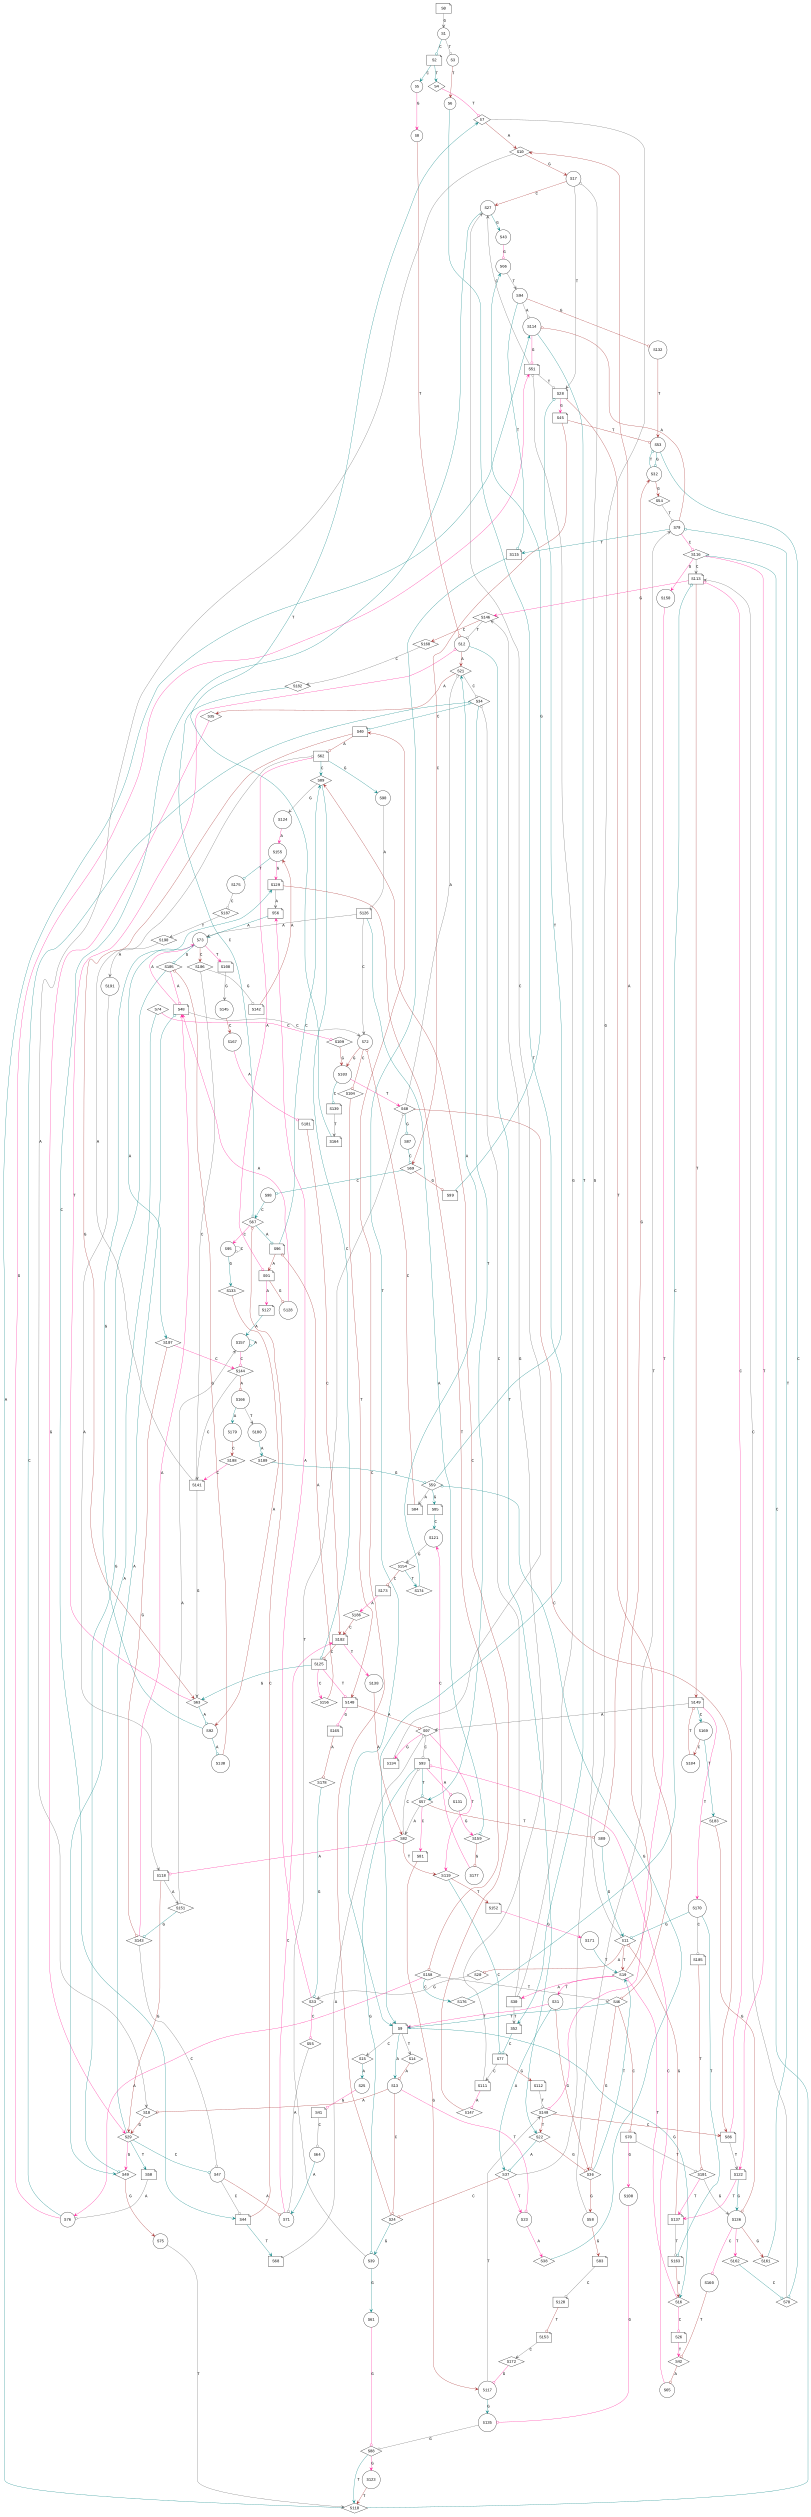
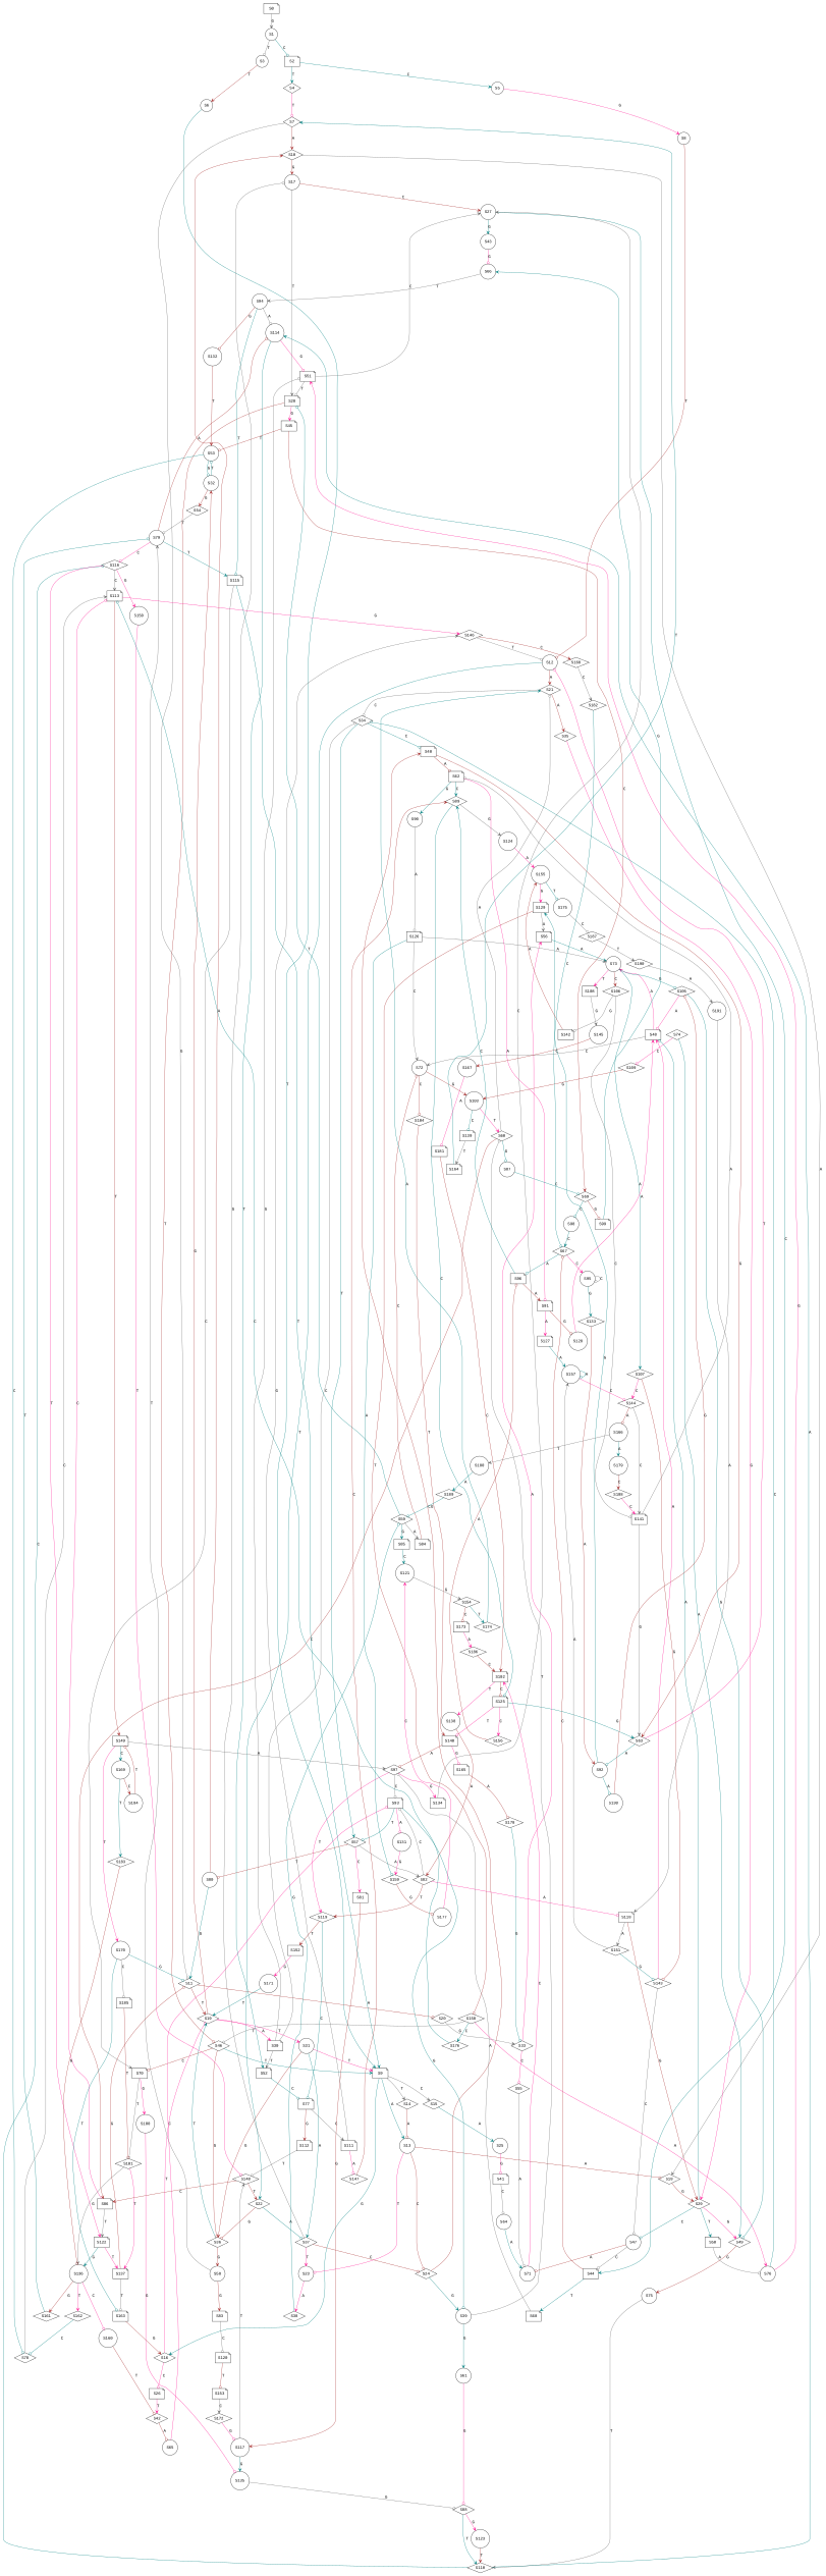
  strict digraph {
    fontname="Liberation Mono"
    node [fontname="Liberation Mono" shape=diamond]
    edge [arrowhead=vee color=teal fontname="Liberation Mono"]
    S0 [shape=note]
    S1 [shape=circle]
    S2 [shape=note]
    S3 [shape=circle]
    S4
    S5 [shape=circle]
    S6 [shape=circle]
    S7
    S8 [shape=circle]
    S9 [shape=note]
    S10
    S11
    S12 [shape=circle]
    S13 [shape=circle]
    S14
    S15
    S16
    S17 [shape=circle]
    S18
    S19
    S20
    S21
    S22
    S23 [shape=circle]
    S24
    S25 [shape=circle]
    S26 [shape=note]
    S27 [shape=circle]
    S28 [shape=note]
    S29
    S30 [shape=note]
    S31 [shape=circle]
    S32 [shape=circle]
    S33
    S34
    S35
    S36
    S37
    S38
    S39 [shape=circle]
    S40 [shape=note]
    S41 [shape=note]
    S42
    S43 [shape=circle]
    S44 [shape=note]
    S45 [shape=note]
    S46
    S47 [shape=circle]
    S48 [shape=note]
    S49
    S50 [shape=note]
    S51 [shape=note]
    S52 [shape=note]
    S53 [shape=circle]
    S54
    S55
    S56 [shape=note]
    S57
    S58 [shape=circle]
    S59
    S60
    S61 [shape=circle]
    S62 [shape=note]
    S63
    S64 [shape=circle]
    S65 [shape=circle]
    S66 [shape=circle]
    S67
    S68 [shape=note]
    S69
    S70 [shape=note]
    S71 [shape=circle]
    S72 [shape=circle]
    S73 [shape=circle]
    S75 [shape=circle]
    S76 [shape=circle]
    S77 [shape=note]
    S78
    S79 [shape=circle]
    S80 [shape=circle]
    S81 [shape=note]
    S82
    S83 [shape=note]
    S84 [shape=note]
    S85 [shape=note]
    S86 [shape=note]
    S87 [shape=circle]
    S88
    S89
    S90 [shape=circle]
    S91 [shape=note]
    S92 [shape=circle]
    S93 [shape=note]
    S94 [shape=circle]
    S95 [shape=circle]
    S96 [shape=note]
    S97
    S98 [shape=circle]
    S99 [shape=note]
    S100 [shape=circle]
    S101
    S102 [shape=note]
    S103 [shape=circle]
    S104
    S105
    S106
    S107
    S108 [shape=note]
    S74
    S109
    S110
    S111 [shape=note]
    S112 [shape=note]
    S113 [shape=note]
    S114 [shape=circle]
    S115 [shape=note]
    S116
    S117 [shape=circle]
    S118 [shape=note]
    S119
    S120 [shape=note]
    S121 [shape=circle]
    S122 [shape=note]
    S123 [shape=circle]
    S124 [shape=circle]
    S125 [shape=note]
    S126 [shape=note]
    S127 [shape=note]
    S128 [shape=circle]
    S129 [shape=note]
    S130 [shape=circle]
    S131 [shape=circle]
    S132 [shape=circle]
    S133
    S134 [shape=note]
    S135 [shape=circle]
    S136 [shape=circle]
    S137 [shape=note]
    S138 [shape=circle]
    S139 [shape=note]
    S140 [shape=note]
    S141 [shape=note]
    S142 [shape=note]
    S143
    S144
    S145 [shape=circle]
    S146
    S147
    S148
    S149 [shape=note]
    S150 [shape=circle]
    S151
    S152 [shape=note]
    S153 [shape=note]
    S154
    S155 [shape=circle]
    S156
    S159
    S157 [shape=circle]
    S158
    S160 [shape=circle]
    S161
    S162
    S163 [shape=note]
    S164 [shape=note]
    S165 [shape=note]
    S166 [shape=circle]
    S167 [shape=circle]
    S168
    S169 [shape=circle]
    S170 [shape=circle]
    S171 [shape=circle]
    S172
    S173 [shape=note]
    S174
    S175 [shape=circle]
    S176
    S177 [shape=circle]
    S178
    S179 [shape=circle]
    S180 [shape=circle]
    S181 [shape=note]
    S182
    S183
    S184 [shape=circle]
    S185 [shape=note]
    S186
    S187
    S188
    S189
    S190
    S191 [shape=circle]
    S0 -> S1 [color=gray40 label=G]
    S1 -> S2 [arrowhead=odot label=C]
    S1 -> S3 [arrowhead=odot color=gray40 label=T]
    S2 -> S4 [label=T]
    S2 -> S5 [label=C]
    S3 -> S6 [color=brown label=T]
    S4 -> S7 [arrowhead=odot color=deeppink label=T]
    S5 -> S8 [color=deeppink label=G]
    S6 -> S9 [label=T]
    S7 -> S10 [color=brown label=A]
    S7 -> S11 [arrowhead=odot color=gray40 label=G]
    S8 -> S12 [arrowhead=odot color=brown label=T]
    S9 -> S13 [label=A]
    S9 -> S14 [color=gray40 label=T]
    S9 -> S15 [color=gray40 label=C]
    S9 -> S16 [label=G]
    S10 -> S17 [color=brown label=G]
    S10 -> S18 [color=gray40 label=A]
    S11 -> S19 [color=brown label=T]
    S11 -> S20 [arrowhead=odot color=brown label=A]
    S12 -> S21 [color=brown label=A]
    S12 -> S22 [label=T]
    S13 -> S18 [arrowhead=odot color=brown label=A]
    S13 -> S23 [arrowhead=odot color=deeppink label=T]
    S13 -> S24 [arrowhead=odot color=brown label=C]
    S14 -> S13 [arrowhead=odot color=brown label=A]
    S15 -> S25 [label=A]
    S16 -> S19 [arrowhead=odot color=deeppink label=T]
    S16 -> S26 [arrowhead=odot color=deeppink label=C]
    S17 -> S27 [color=brown label=C]
    S17 -> S28 [color=gray40 label=T]
    S18 -> S29 [color=brown label=G]
    S19 -> S30 [color=deeppink label=A]
    S19 -> S31 [color=deeppink label=T]
    S19 -> S32 [color=brown label=G]
    S20 -> S33 [color=gray40 label=G]
    S21 -> S34 [arrowhead=odot color=gray40 label=C]
    S21 -> S35 [color=brown label=A]
    S22 -> S36 [arrowhead=odot color=brown label=G]
    S22 -> S37 [arrowhead=odot label=A]
    S23 -> S38 [color=deeppink label=A]
    S24 -> S39 [label=G]
    S24 -> S40 [color=brown label=C]
    S25 -> S41 [arrowhead=odot color=deeppink label=G]
    S26 -> S42 [color=deeppink label=T]
    S27 -> S43 [label=G]
    S27 -> S44 [label=C]
    S28 -> S45 [color=deeppink label=G]
    S28 -> S46 [arrowhead=odot color=brown label=T]
    S29 -> S47 [arrowhead=odot label=C]
    S29 -> S48 [arrowhead=odot label=A]
    S29 -> S49 [color=deeppink label=G]
    S29 -> S50 [label=T]
    S30 -> S34 [arrowhead=odot color=gray40 label=C]
    S30 -> S51 [arrowhead=odot color=gray40 label=G]
    S30 -> S52 [color=gray40 label=T]
    S31 -> S9 [color=deeppink label=T]
    S31 -> S36 [color=brown label=G]
    S31 -> S37 [label=A]
    S32 -> S53 [arrowhead=odot label=T]
    S32 -> S54 [color=brown label=G]
    S33 -> S55 [arrowhead=odot color=deeppink label=C]
    S33 -> S56 [color=deeppink label=A]
    S34 -> S40 [arrowhead=odot label=C]
    S34 -> S57 [label=T]
    S35 -> S29 [color=deeppink label=G]
    S36 -> S19 [label=T]
    S36 -> S58 [color=brown label=G]
    S37 -> S17 [arrowhead=odot color=gray40 label=G]
    S37 -> S23 [color=deeppink label=T]
    S37 -> S24 [arrowhead=odot color=brown label=C]
    S38 -> S59 [arrowhead=odot label=G]
    S39 -> S60 [arrowhead=odot color=gray40 label=T]
    S39 -> S61 [label=G]
    S40 -> S62 [arrowhead=odot color=brown label=A]
    S40 -> S63 [color=brown label=G]
    S41 -> S64 [arrowhead=odot color=gray40 label=C]
    S42 -> S65 [arrowhead=odot color=brown label=A]
    S43 -> S66 [arrowhead=odot color=deeppink label=G]
    S44 -> S67 [arrowhead=odot color=brown label=C]
    S44 -> S68 [label=T]
    S45 -> S53 [arrowhead=odot color=brown label=T]
    S45 -> S69 [color=brown label=C]
    S46 -> S9 [label=T]
    S46 -> S36 [arrowhead=odot color=brown label=G]
    S46 -> S70 [arrowhead=odot color=brown label=C]
    S47 -> S44 [arrowhead=odot color=gray40 label=C]
    S47 -> S71 [arrowhead=odot color=brown label=A]
    S48 -> S72 [color=gray40 label=C]
    S48 -> S73 [color=deeppink label=A]
    S49 -> S75 [color=brown label=G]
    S50 -> S76 [arrowhead=odot color=gray40 label=A]
    S51 -> S27 [color=gray40 label=C]
    S51 -> S28 [arrowhead=odot color=gray40 label=T]
    S52 -> S77 [arrowhead=odot label=C]
    S53 -> S32 [arrowhead=odot label=G]
    S53 -> S78 [arrowhead=odot label=C]
    S54 -> S79 [arrowhead=odot color=gray40 label=T]
    S55 -> S71 [arrowhead=odot color=gray40 label=A]
    S56 -> S73 [label=A]
    S57 -> S80 [arrowhead=odot color=brown label=T]
    S57 -> S81 [color=deeppink label=C]
    S57 -> S82 [color=gray40 label=A]
    S58 -> S79 [color=gray40 label=T]
    S58 -> S83 [color=brown label=G]
    S59 -> S28 [arrowhead=odot label=T]
    S59 -> S84 [color=gray40 label=A]
    S59 -> S85 [label=G]
    S60 -> S21 [arrowhead=odot color=gray40 label=A]
    S60 -> S86 [color=brown label=C]
    S60 -> S87 [arrowhead=odot label=G]
    S61 -> S88 [arrowhead=odot color=deeppink label=G]
    S62 -> S89 [label=C]
    S62 -> S90 [label=G]
    S62 -> S91 [arrowhead=odot color=deeppink label=A]
    S63 -> S12 [arrowhead=odot color=deeppink label=T]
    S63 -> S92 [arrowhead=odot label=A]
    S64 -> S71 [label=A]
    S65 -> S93 [arrowhead=odot color=deeppink label=C]
    S66 -> S94 [color=gray40 label=T]
    S67 -> S95 [color=deeppink label=C]
    S67 -> S96 [arrowhead=odot label=A]
    S68 -> S97 [arrowhead=odot color=gray40 label=A]
    S69 -> S98 [arrowhead=odot label=C]
    S69 -> S99 [arrowhead=odot color=brown label=G]
    S70 -> S100 [color=deeppink label=G]
    S70 -> S101 [arrowhead=odot color=gray40 label=T]
    S71 -> S102 [color=deeppink label=C]
    S72 -> S103 [color=brown label=G]
    S72 -> S104 [arrowhead=odot color=brown label=C]
    S73 -> S105 [arrowhead=odot label=G]
    S73 -> S106 [color=brown label=C]
    S73 -> S107 [label=A]
    S73 -> S108 [color=deeppink label=T]
    S75 -> S110 [color=gray40 label=T]
    S76 -> S34 [arrowhead=odot label=C]
    S76 -> S51 [color=deeppink label=G]
    S77 -> S111 [color=gray40 label=C]
    S77 -> S112 [color=brown label=G]
    S78 -> S113 [color=gray40 label=C]
    S79 -> S114 [arrowhead=odot color=brown label=A]
    S79 -> S115 [label=T]
    S79 -> S116 [arrowhead=odot color=deeppink label=C]
    S80 -> S10 [color=brown label=A]
    S80 -> S11 [label=G]
    S81 -> S117 [color=brown label=G]
    S82 -> S93 [arrowhead=odot color=gray40 label=C]
    S82 -> S118 [arrowhead=odot color=deeppink label=A]
    S82 -> S119 [color=brown label=T]
    S83 -> S120 [arrowhead=odot color=gray40 label=C]
    S84 -> S72 [arrowhead=odot color=brown label=C]
    S85 -> S121 [label=C]
    S86 -> S113 [arrowhead=odot color=deeppink label=C]
    S86 -> S122 [color=gray40 label=T]
    S87 -> S69 [arrowhead=odot label=C]
    S88 -> S110 [label=T]
    S88 -> S123 [color=deeppink label=G]
    S89 -> S124 [color=gray40 label=G]
    S89 -> S125 [arrowhead=odot label=C]
    S90 -> S126 [arrowhead=odot color=gray40 label=A]
    S91 -> S127 [color=deeppink label=A]
    S91 -> S128 [arrowhead=odot color=brown label=G]
    S92 -> S129 [label=G]
    S92 -> S130 [arrowhead=odot label=A]
    S93 -> S39 [arrowhead=odot label=G]
    S93 -> S57 [arrowhead=odot label=T]
    S93 -> S131 [arrowhead=odot color=deeppink label=A]
    S94 -> S114 [arrowhead=odot color=gray40 label=A]
    S94 -> S115 [arrowhead=odot label=T]
    S94 -> S132 [arrowhead=odot color=brown label=G]
    S95 -> S95 [arrowhead=odot color=gray40 label=C]
    S95 -> S133 [label=G]
    S96 -> S89 [label=C]
    S96 -> S91 [color=brown label=A]
    S97 -> S93 [arrowhead=odot color=gray40 label=C]
    S97 -> S119 [color=deeppink label=T]
    S97 -> S134 [color=deeppink label=G]
    S98 -> S67 [label=C]
    S99 -> S66 [label=G]
    S100 -> S135 [arrowhead=odot color=deeppink label=G]
    S101 -> S136 [color=gray40 label=G]
    S101 -> S137 [color=deeppink label=T]
    S102 -> S125 [arrowhead=odot color=brown label=C]
    S102 -> S138 [color=deeppink label=T]
    S103 -> S60 [color=deeppink label=T]
    S103 -> S139 [arrowhead=odot label=C]
    S104 -> S140 [color=brown label=T]
    S105 -> S48 [arrowhead=odot color=deeppink label=A]
    S105 -> S49 [arrowhead=odot label=G]
    S106 -> S141 [arrowhead=odot color=gray40 label=C]
    S106 -> S142 [arrowhead=odot color=gray40 label=G]
    S107 -> S143 [arrowhead=odot color=brown label=G]
    S107 -> S144 [color=deeppink label=C]
    S108 -> S145 [color=gray40 label=G]
    S74 -> S49 [label=A]
    S74 -> S109 [arrowhead=odot color=deeppink label=C]
    S109 -> S103 [color=brown label=G]
    S110 -> S114 [label=A]
    S110 -> S116 [arrowhead=odot label=C]
    S111 -> S146 [color=gray40 label=G]
    S111 -> S147 [arrowhead=odot color=deeppink label=A]
    S112 -> S148 [arrowhead=odot color=gray40 label=T]
    S113 -> S146 [color=deeppink label=G]
    S113 -> S149 [color=brown label=T]
    S114 -> S51 [arrowhead=odot color=deeppink label=G]
    S114 -> S52 [label=T]
    S115 -> S9 [label=T]
+   S115 -> S70 [color=gray40 label=C]
    S116 -> S113 [color=gray40 label=C]
    S116 -> S122 [color=deeppink label=T]
    S116 -> S150 [color=deeppink label=G]
    S117 -> S135 [label=G]
    S117 -> S148 [color=gray40 label=T]
    S118 -> S29 [color=brown label=G]
    S118 -> S151 [color=gray40 label=A]
    S119 -> S77 [arrowhead=odot label=C]
    S119 -> S152 [color=brown label=T]
    S120 -> S153 [arrowhead=odot color=brown label=T]
    S121 -> S154 [color=gray40 label=G]
    S122 -> S136 [label=G]
    S122 -> S137 [color=deeppink label=T]
    S123 -> S110 [color=brown label=T]
    S124 -> S155 [color=deeppink label=A]
    S125 -> S63 [label=G]
    S125 -> S140 [arrowhead=odot color=deeppink label=T]
    S125 -> S156 [color=deeppink label=C]
    S126 -> S72 [color=gray40 label=C]
    S126 -> S73 [color=gray40 label=A]
    S126 -> S159 [arrowhead=odot label=A]
    S127 -> S157 [label=A]
    S128 -> S48 [color=deeppink label=A]
    S129 -> S56 [color=gray40 label=A]
    S129 -> S158 [arrowhead=odot color=brown label=T]
    S130 -> S105 [arrowhead=odot color=brown label=G]
    S131 -> S159 [color=deeppink label=G]
    S132 -> S53 [color=brown label=T]
    S133 -> S92 [color=brown label=A]
    S134 -> S27 [color=gray40 label=C]
    S135 -> S88 [arrowhead=odot color=gray40 label=G]
    S136 -> S160 [arrowhead=odot color=deeppink label=C]
    S136 -> S161 [color=brown label=G]
    S136 -> S162 [color=deeppink label=T]
    S137 -> S11 [arrowhead=odot color=brown label=G]
    S137 -> S163 [arrowhead=odot color=gray40 label=T]
    S138 -> S82 [color=brown label=A]
    S139 -> S164 [color=gray40 label=T]
    S140 -> S97 [arrowhead=odot color=brown label=A]
    S140 -> S165 [arrowhead=odot color=deeppink label=G]
    S141 -> S62 [arrowhead=odot color=gray40 label=A]
    S141 -> S63 [color=gray40 label=G]
    S142 -> S155 [color=brown label=A]
    S143 -> S47 [arrowhead=odot color=gray40 label=C]
    S143 -> S48 [color=deeppink label=A]
    S144 -> S141 [color=gray40 label=C]
    S144 -> S166 [arrowhead=odot color=brown label=A]
    S145 -> S167 [color=brown label=C]
    S146 -> S12 [arrowhead=odot color=gray40 label=T]
    S146 -> S168 [color=brown label=C]
    S147 -> S89 [color=brown label=C]
    S148 -> S22 [color=brown label=T]
    S148 -> S86 [color=brown label=C]
    S149 -> S97 [color=gray40 label=A]
    S149 -> S169 [label=C]
    S149 -> S170 [color=deeppink label=T]
    S150 -> S148 [arrowhead=odot color=deeppink label=T]
    S151 -> S143 [arrowhead=odot label=G]
    S151 -> S157 [color=gray40 label=A]
    S152 -> S171 [color=deeppink label=G]
    S153 -> S172 [color=gray40 label=C]
    S154 -> S173 [arrowhead=odot color=brown label=C]
    S154 -> S174 [label=T]
    S155 -> S129 [color=deeppink label=G]
    S155 -> S175 [arrowhead=odot label=T]
    S156 -> S96 [arrowhead=odot color=brown label=A]
    S159 -> S177 [arrowhead=odot color=brown label=G]
    S157 -> S144 [arrowhead=odot color=deeppink label=C]
    S157 -> S157 [arrowhead=odot label=A]
    S158 -> S46 [arrowhead=odot color=gray40 label=T]
    S158 -> S76 [color=deeppink label=A]
    S158 -> S176 [label=C]
    S160 -> S42 [arrowhead=odot color=brown label=T]
    S161 -> S79 [arrowhead=odot label=T]
    S162 -> S78 [arrowhead=odot label=C]
    S163 -> S16 [color=brown label=G]
    S164 -> S7 [label=T]
    S165 -> S178 [arrowhead=odot color=brown label=A]
    S166 -> S179 [label=A]
    S166 -> S180 [color=gray40 label=T]
    S167 -> S181 [arrowhead=odot color=deeppink label=A]
    S168 -> S182 [color=gray40 label=C]
    S169 -> S183 [label=T]
    S169 -> S184 [color=brown label=C]
    S170 -> S11 [arrowhead=odot label=G]
    S170 -> S163 [arrowhead=odot label=T]
    S170 -> S185 [arrowhead=odot color=gray40 label=C]
    S171 -> S19 [label=T]
    S172 -> S117 [arrowhead=odot color=deeppink label=G]
    S173 -> S186 [color=deeppink label=A]
    S174 -> S21 [label=A]
    S175 -> S187 [arrowhead=odot color=gray40 label=C]
    S176 -> S113 [arrowhead=odot label=C]
    S177 -> S121 [color=deeppink label=C]
    S178 -> S33 [arrowhead=odot label=G]
    S179 -> S188 [color=brown label=C]
    S180 -> S189 [label=A]
    S181 -> S102 [color=brown label=C]
    S182 -> S67 [arrowhead=odot label=C]
    S183 -> S136 [arrowhead=odot color=brown label=G]
    S184 -> S149 [arrowhead=odot color=brown label=T]
    S185 -> S101 [arrowhead=odot color=brown label=T]
    S186 -> S102 [color=brown label=C]
    S187 -> S190 [color=gray40 label=T]
    S188 -> S141 [color=deeppink label=C]
    S189 -> S59 [arrowhead=odot label=G]
    S190 -> S191 [color=gray40 label=A]
    S191 -> S118 [color=gray40 label=A]
  }
